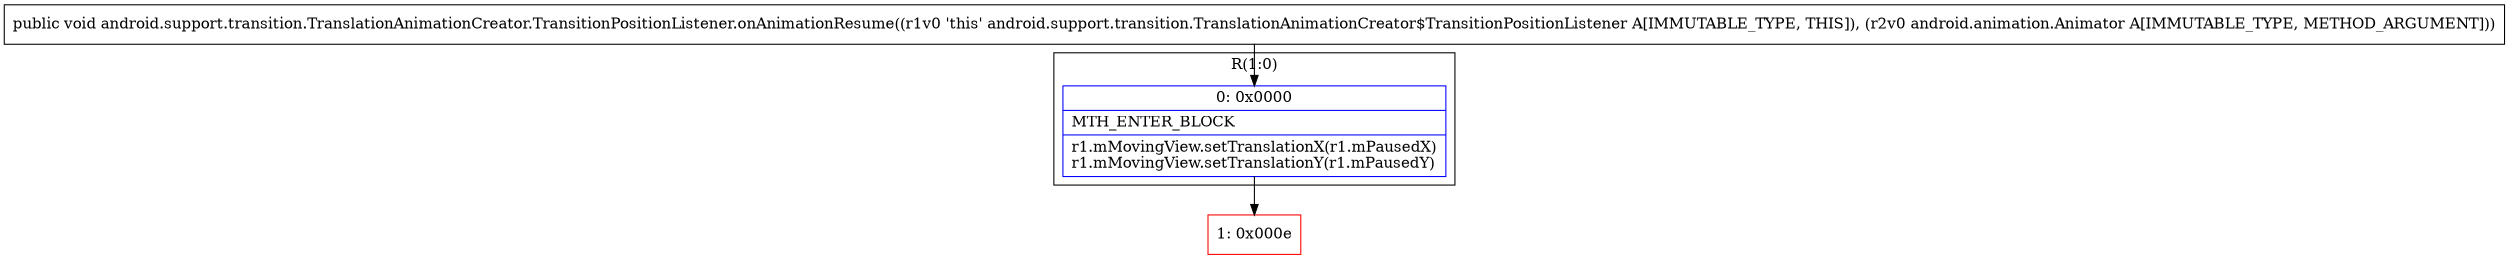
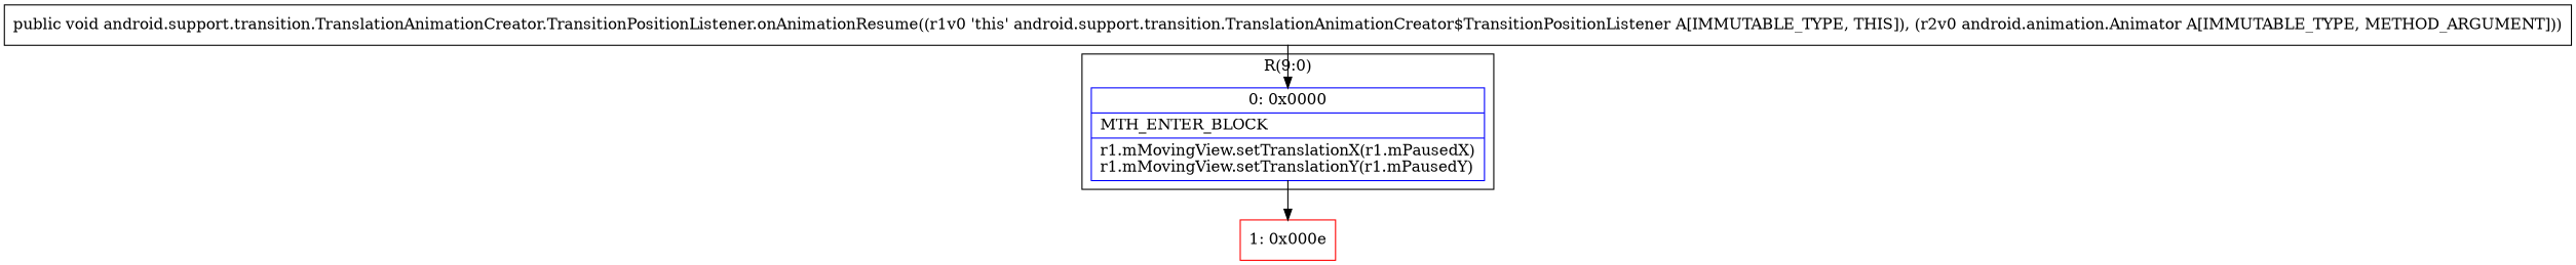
  digraph {
    node [shape=record]
    n1 [color=blue label="{0\:\ 0x0000|MTH_ENTER_BLOCK\l|r1.mMovingView.setTranslationX(r1.mPausedX)\lr1.mMovingView.setTranslationY(r1.mPausedY)\l}"]
    n2 [color=red label="{1\:\ 0x000e}"]
    n3 [label="{public void android.support.transition.TranslationAnimationCreator.TransitionPositionListener.onAnimationResume((r1v0 'this' android.support.transition.TranslationAnimationCreator$TransitionPositionListener A[IMMUTABLE_TYPE, THIS]), (r2v0 android.animation.Animator A[IMMUTABLE_TYPE, METHOD_ARGUMENT])) }"]
    subgraph cluster_1 {
-     label="R(1:0)"
+     label="R(9:0)"
      n1
    }
    n1 -> n2
    n3 -> n1
  }
